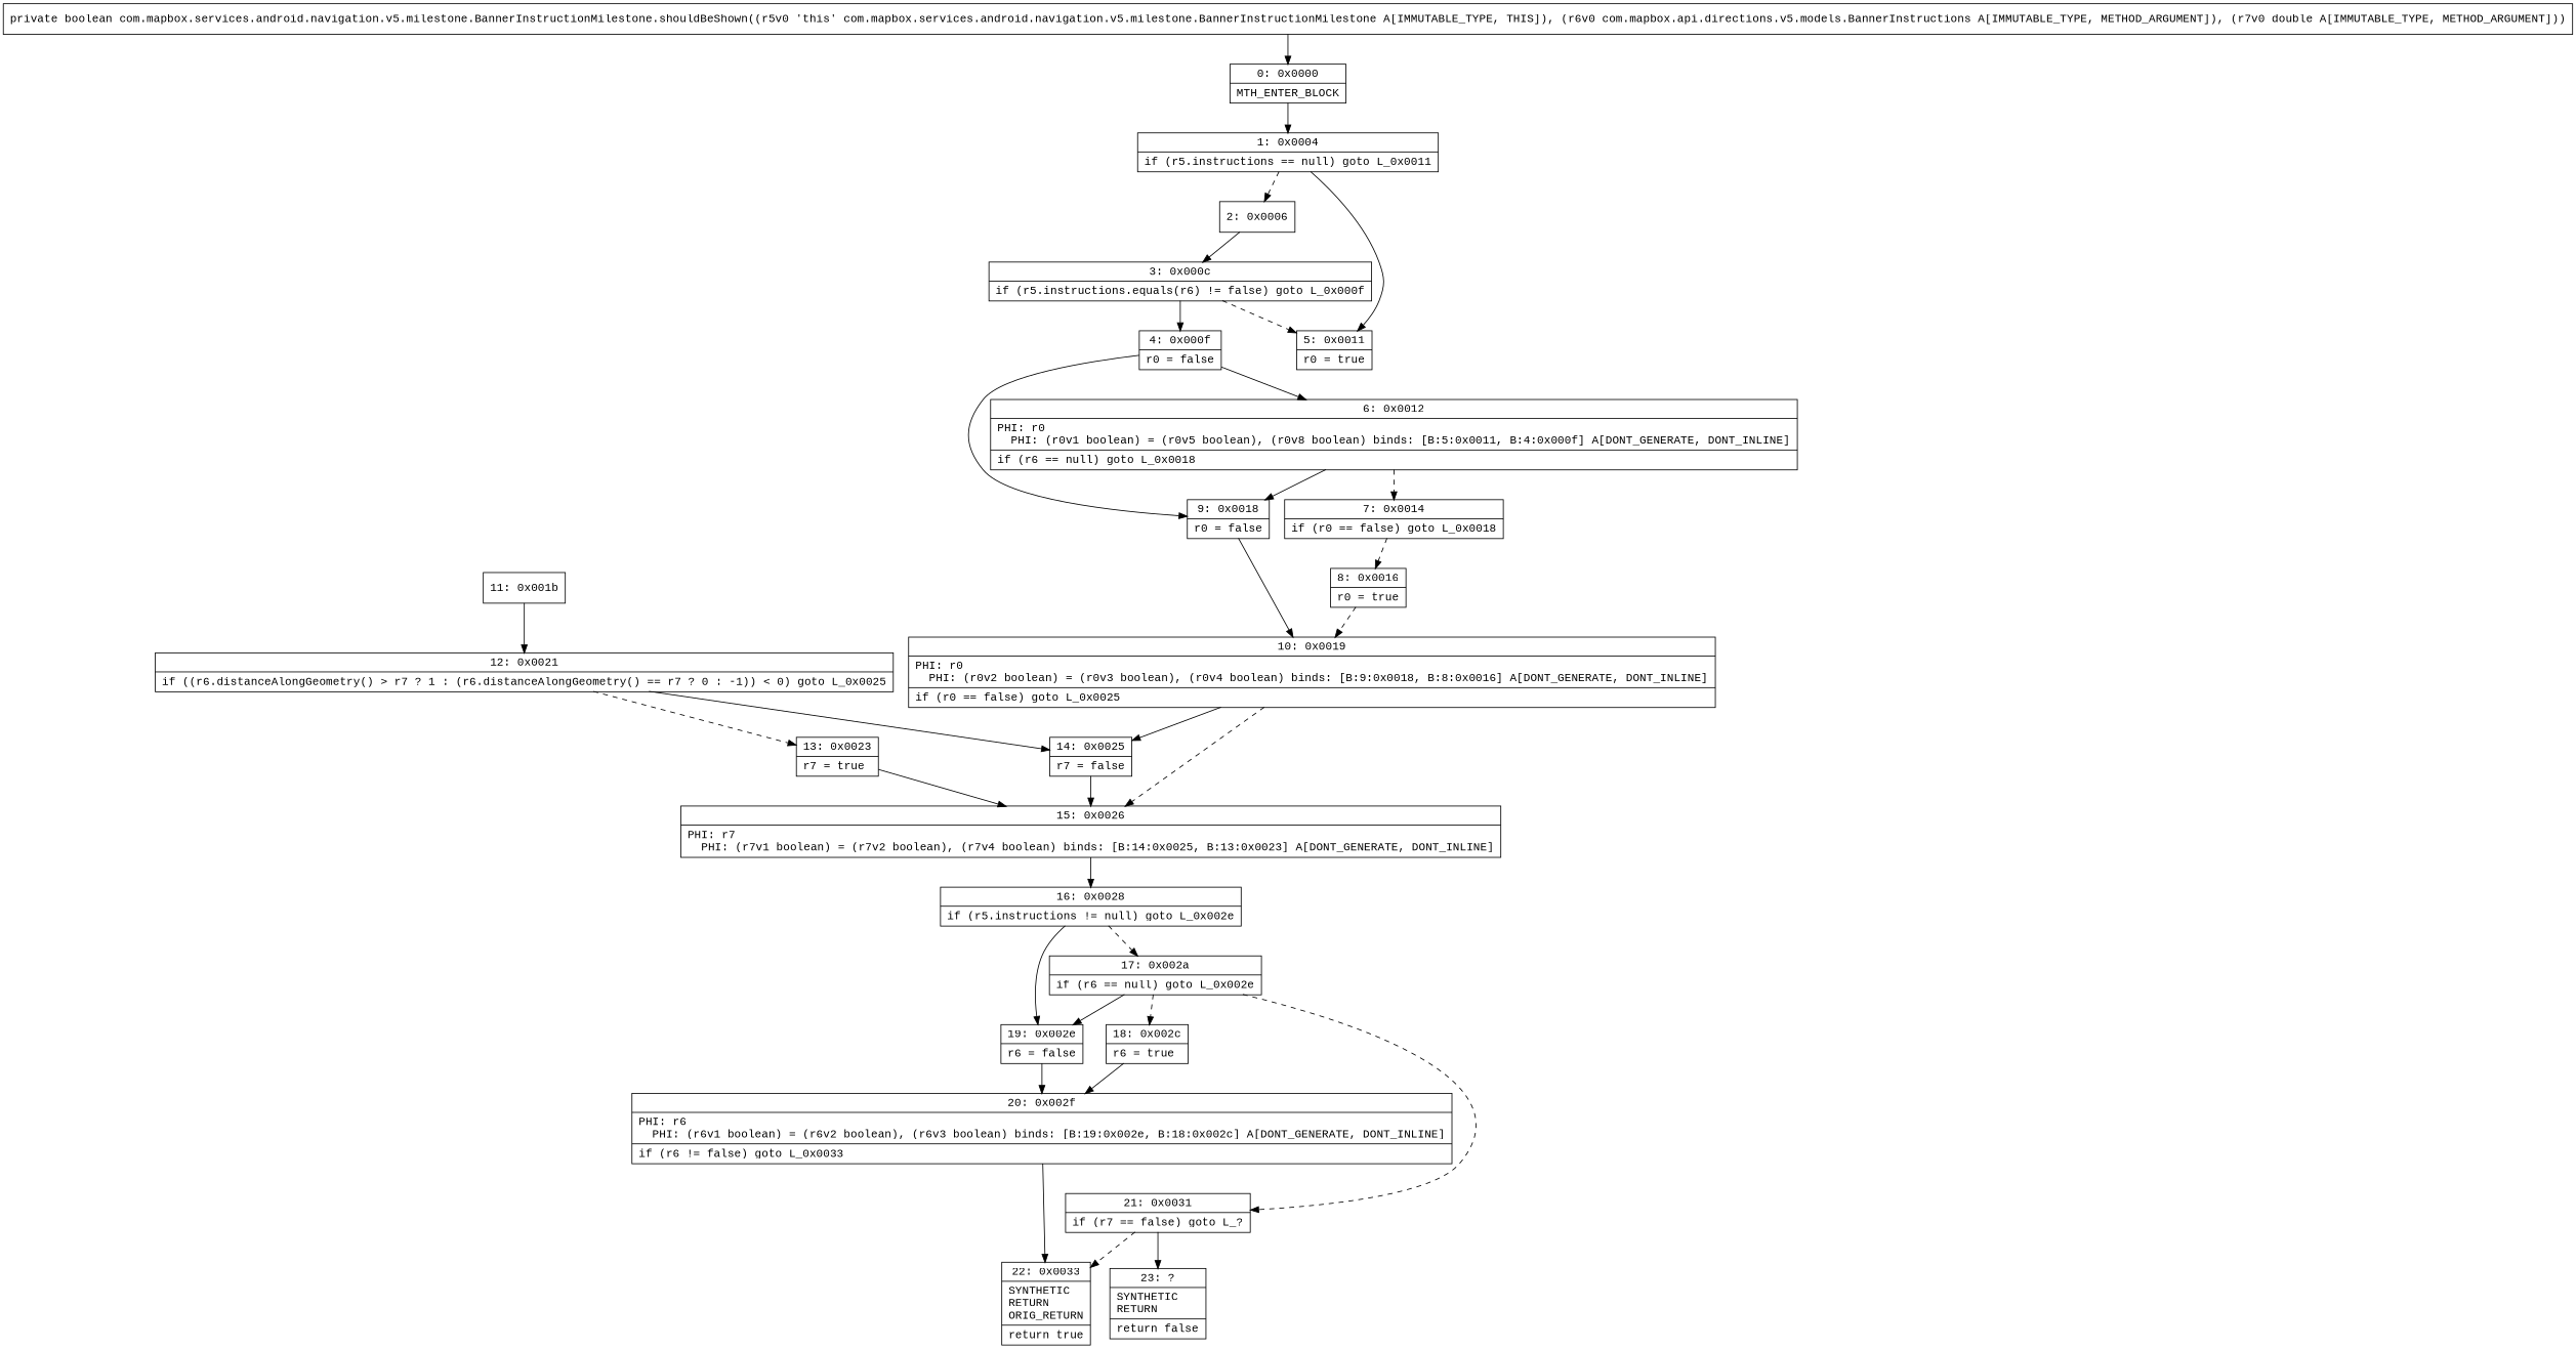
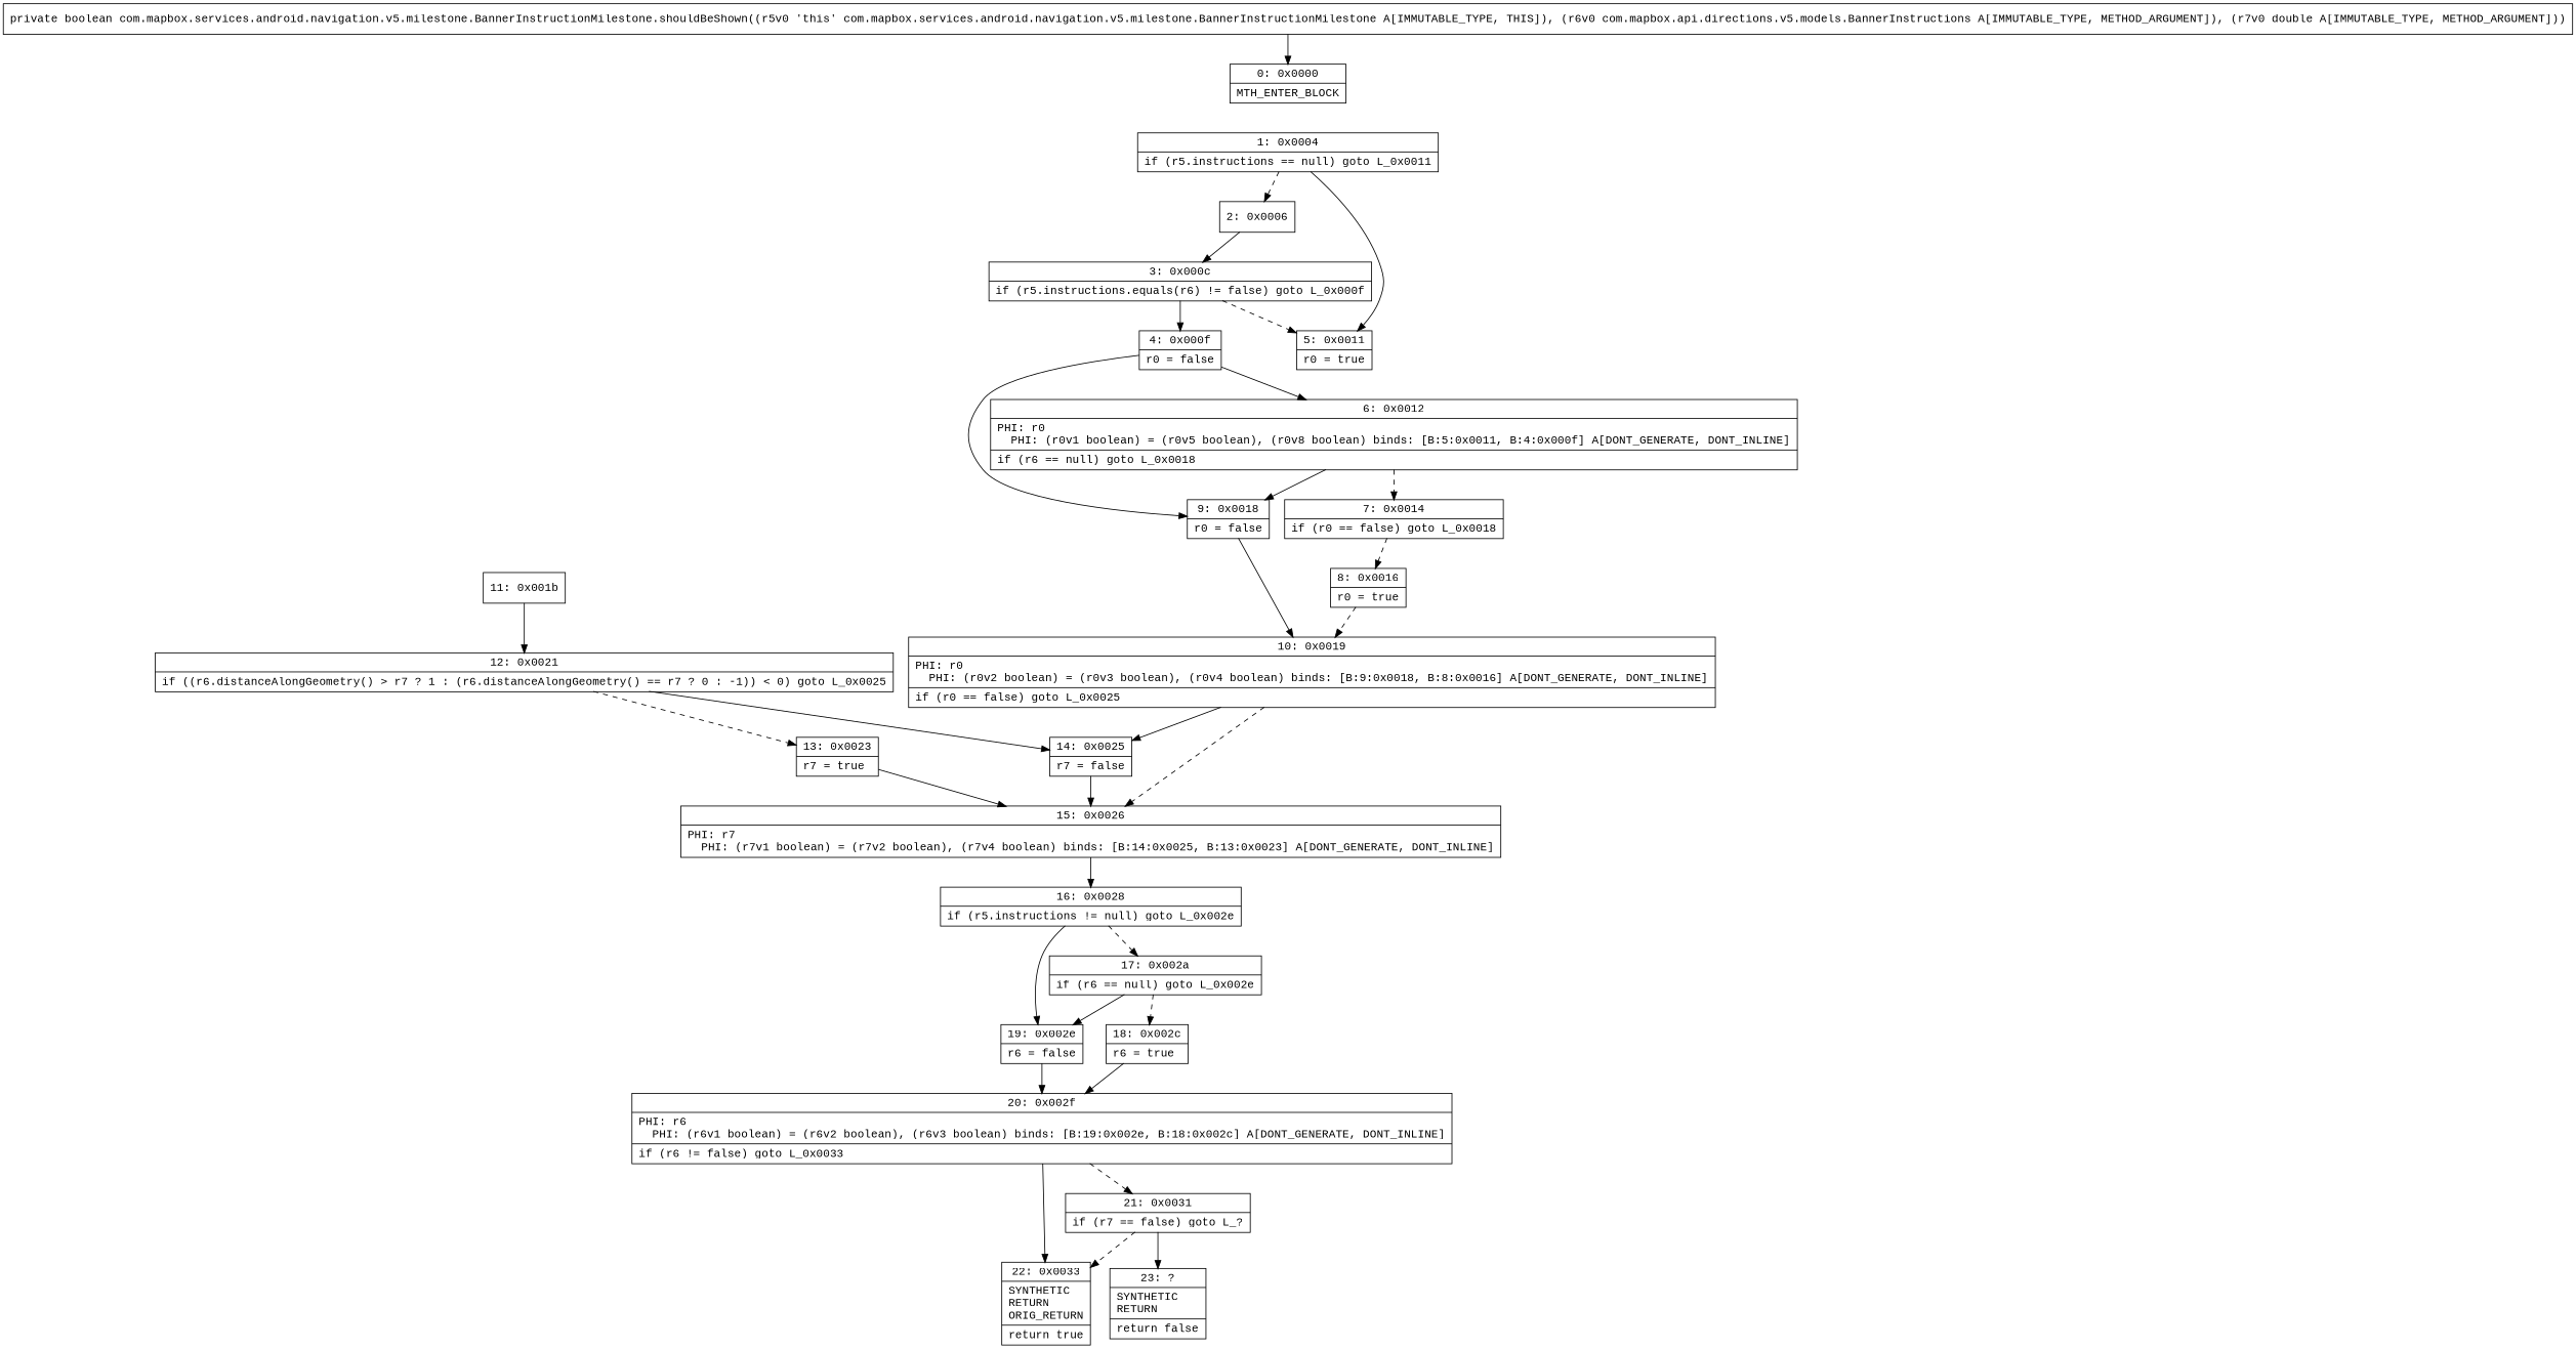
  digraph {
    fontname="Liberation Mono"
    node [fontname="Liberation Mono" shape=record]
    edge [fontname="Liberation Mono"]
    n1 [label="{0\:\ 0x0000|MTH_ENTER_BLOCK\l}"]
    n2 [label="{1\:\ 0x0004|if (r5.instructions == null) goto L_0x0011\l}"]
    n3 [label="{2\:\ 0x0006}"]
    n4 [label="{5\:\ 0x0011|r0 = true\l}"]
    n5 [label="{3\:\ 0x000c|if (r5.instructions.equals(r6) != false) goto L_0x000f\l}"]
    n6 [label="{4\:\ 0x000f|r0 = false\l}"]
    n7 [label="{6\:\ 0x0012|PHI: r0 \l  PHI: (r0v1 boolean) = (r0v5 boolean), (r0v8 boolean) binds: [B:5:0x0011, B:4:0x000f] A[DONT_GENERATE, DONT_INLINE]\l|if (r6 == null) goto L_0x0018\l}"]
    n8 [label="{9\:\ 0x0018|r0 = false\l}"]
    n9 [label="{7\:\ 0x0014|if (r0 == false) goto L_0x0018\l}"]
    n10 [label="{8\:\ 0x0016|r0 = true\l}"]
    n11 [label="{10\:\ 0x0019|PHI: r0 \l  PHI: (r0v2 boolean) = (r0v3 boolean), (r0v4 boolean) binds: [B:9:0x0018, B:8:0x0016] A[DONT_GENERATE, DONT_INLINE]\l|if (r0 == false) goto L_0x0025\l}"]
    n12 [label="{14\:\ 0x0025|r7 = false\l}"]
    n13 [label="{15\:\ 0x0026|PHI: r7 \l  PHI: (r7v1 boolean) = (r7v2 boolean), (r7v4 boolean) binds: [B:14:0x0025, B:13:0x0023] A[DONT_GENERATE, DONT_INLINE]\l}"]
    n14 [label="{11\:\ 0x001b}"]
    n15 [label="{12\:\ 0x0021|if ((r6.distanceAlongGeometry() \> r7 ? 1 : (r6.distanceAlongGeometry() == r7 ? 0 : \-1)) \< 0) goto L_0x0025\l}"]
    n16 [label="{13\:\ 0x0023|r7 = true\l}"]
    n17 [label="{16\:\ 0x0028|if (r5.instructions != null) goto L_0x002e\l}"]
    n18 [label="{17\:\ 0x002a|if (r6 == null) goto L_0x002e\l}"]
    n19 [label="{19\:\ 0x002e|r6 = false\l}"]
    n20 [label="{18\:\ 0x002c|r6 = true\l}"]
    n21 [label="{20\:\ 0x002f|PHI: r6 \l  PHI: (r6v1 boolean) = (r6v2 boolean), (r6v3 boolean) binds: [B:19:0x002e, B:18:0x002c] A[DONT_GENERATE, DONT_INLINE]\l|if (r6 != false) goto L_0x0033\l}"]
    n22 [label="{21\:\ 0x0031|if (r7 == false) goto L_?\l}"]
    n23 [label="{22\:\ 0x0033|SYNTHETIC\lRETURN\lORIG_RETURN\l|return true\l}"]
    n24 [label="{23\:\ ?|SYNTHETIC\lRETURN\l|return false\l}"]
    n25 [label="{private boolean com.mapbox.services.android.navigation.v5.milestone.BannerInstructionMilestone.shouldBeShown((r5v0 'this' com.mapbox.services.android.navigation.v5.milestone.BannerInstructionMilestone A[IMMUTABLE_TYPE, THIS]), (r6v0 com.mapbox.api.directions.v5.models.BannerInstructions A[IMMUTABLE_TYPE, METHOD_ARGUMENT]), (r7v0 double A[IMMUTABLE_TYPE, METHOD_ARGUMENT])) }"]
-   n1 -> n2
    n2 -> n3 [style=dashed]
    n2 -> n4
    n3 -> n5
    n5 -> n4 [style=dashed]
    n5 -> n6
    n6 -> n7
    n6 -> n8
    n7 -> n8
    n7 -> n9 [style=dashed]
    n8 -> n11
    n9 -> n10 [style=dashed]
    n10 -> n11 [style=dashed]
    n11 -> n12
    n11 -> n13 [style=dashed]
    n12 -> n13
    n13 -> n17
    n14 -> n15
    n15 -> n12
    n15 -> n16 [style=dashed]
    n16 -> n13
    n17 -> n18 [style=dashed]
    n17 -> n19
    n18 -> n19
    n18 -> n20 [style=dashed]
    n19 -> n21
    n20 -> n21
-   n18 -> n22 [style=dashed]
+   n21 -> n22 [style=dashed]
    n21 -> n23
    n22 -> n23 [style=dashed]
    n22 -> n24
    n25 -> n1
  }
